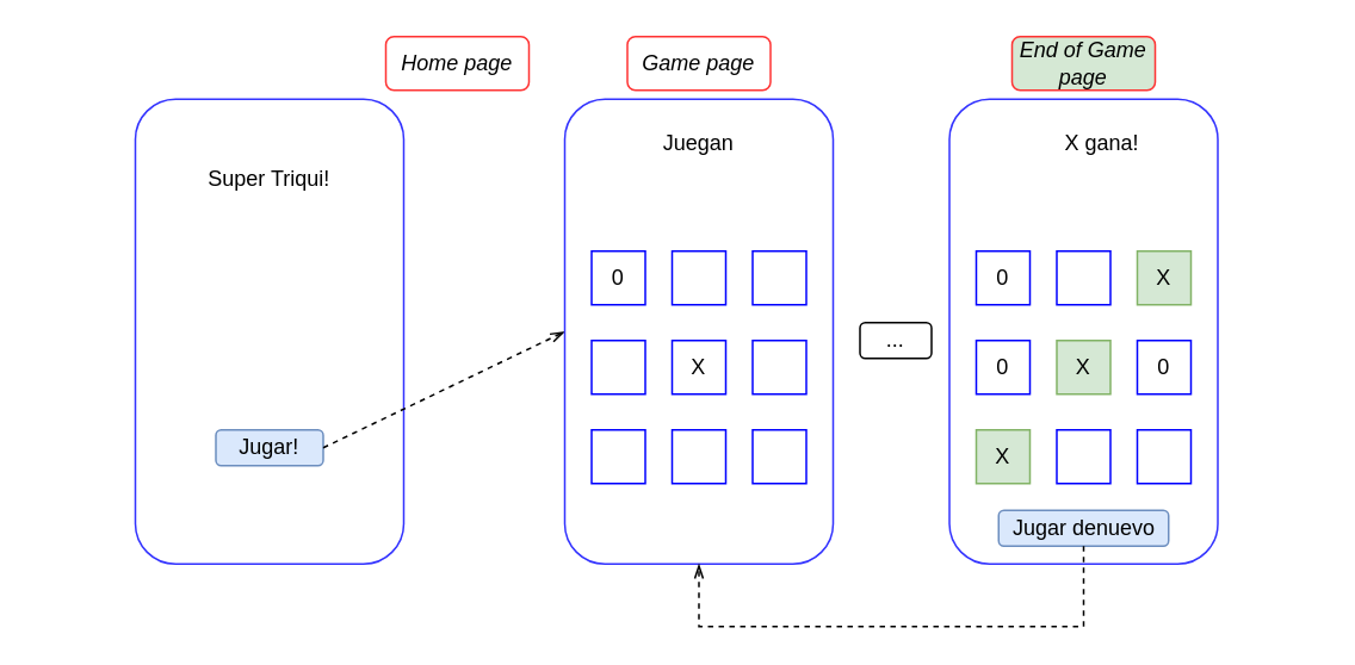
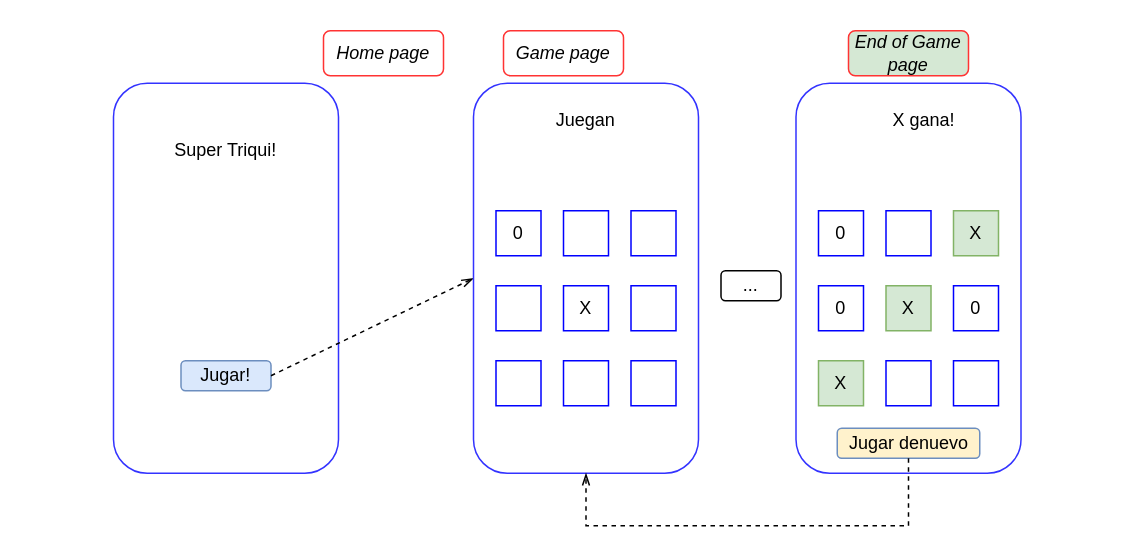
  <mxCell id="0" />
  <mxCell id="1" parent="0" />
  <mxCell id="2" value="" style="rounded=1;whiteSpace=wrap;html=1;rotation=-90;strokeColor=#3333FF;" vertex="1" parent="1"><mxGeometry x="20" y="110" width="260" height="150" as="geometry" /></mxCell>
  <mxCell id="3" value="&lt;i&gt;Home page&lt;/i&gt;" style="rounded=1;whiteSpace=wrap;html=1;strokeColor=#FF3333;" vertex="1" parent="1"><mxGeometry x="215" y="20" width="80" height="30" as="geometry" /></mxCell>
  <mxCell id="4" value="Super Triqui!" style="text;html=1;strokeColor=none;fillColor=none;align=center;verticalAlign=middle;whiteSpace=wrap;rounded=0;" vertex="1" parent="1"><mxGeometry x="110" y="80" width="80" height="40" as="geometry" /></mxCell>
  <mxCell id="5" value="Jugar!" style="rounded=1;whiteSpace=wrap;html=1;strokeColor=#6c8ebf;fillColor=#dae8fc;" vertex="1" parent="1"><mxGeometry x="120" y="240" width="60" height="20" as="geometry" /></mxCell>
  <mxCell id="6" value="" style="endArrow=openThin;html=1;exitX=1;exitY=0.5;exitDx=0;exitDy=0;entryX=0.5;entryY=0;entryDx=0;entryDy=0;dashed=1;endFill=0;" edge="1" parent="1" source="5"><mxGeometry width="50" height="50" relative="1" as="geometry"><mxPoint x="340" y="260" as="sourcePoint" /><mxPoint x="315" y="185" as="targetPoint" /></mxGeometry></mxCell>
- <mxCell id="7" value="&lt;i&gt;Game page&lt;/i&gt;" style="rounded=1;whiteSpace=wrap;html=1;strokeColor=#FF3333;" vertex="1" parent="1"><mxGeometry x="350" y="20" width="80" height="30" as="geometry" /></mxCell>
+ <mxCell id="7" value="&lt;i&gt;Game page&lt;/i&gt;" style="rounded=1;whiteSpace=wrap;html=1;strokeColor=#FF3333;" vertex="1" parent="1"><mxGeometry x="335" y="20" width="80" height="30" as="geometry" /></mxCell>
  <mxCell id="8" value="" style="rounded=1;whiteSpace=wrap;html=1;rotation=-90;strokeColor=#3333FF;" vertex="1" parent="1"><mxGeometry x="260" y="110" width="260" height="150" as="geometry" /></mxCell>
  <mxCell id="9" value="Juegan" style="text;html=1;strokeColor=none;fillColor=none;align=center;verticalAlign=middle;whiteSpace=wrap;rounded=0;" vertex="1" parent="1"><mxGeometry x="370" y="70" width="40" height="20" as="geometry" /></mxCell>
  <mxCell id="10" value="" style="group" vertex="1" connectable="0" parent="1"><mxGeometry x="330" y="140" width="120" height="130" as="geometry" /></mxCell>
  <mxCell id="11" value="0" style="whiteSpace=wrap;html=1;aspect=fixed;strokeColor=#0000FF;" vertex="1" parent="10"><mxGeometry width="30" height="30" as="geometry" /></mxCell>
  <mxCell id="12" value="" style="whiteSpace=wrap;html=1;aspect=fixed;strokeColor=#0000FF;" vertex="1" parent="10"><mxGeometry x="45" width="30" height="30" as="geometry" /></mxCell>
  <mxCell id="13" value="" style="whiteSpace=wrap;html=1;aspect=fixed;strokeColor=#0000FF;" vertex="1" parent="10"><mxGeometry x="90" width="30" height="30" as="geometry" /></mxCell>
  <mxCell id="14" value="" style="whiteSpace=wrap;html=1;aspect=fixed;strokeColor=#0000FF;" vertex="1" parent="10"><mxGeometry y="50" width="30" height="30" as="geometry" /></mxCell>
  <mxCell id="15" value="X" style="whiteSpace=wrap;html=1;aspect=fixed;strokeColor=#0000FF;" vertex="1" parent="10"><mxGeometry x="45" y="50" width="30" height="30" as="geometry" /></mxCell>
  <mxCell id="16" value="" style="whiteSpace=wrap;html=1;aspect=fixed;strokeColor=#0000FF;" vertex="1" parent="10"><mxGeometry x="90" y="50" width="30" height="30" as="geometry" /></mxCell>
  <mxCell id="17" value="" style="whiteSpace=wrap;html=1;aspect=fixed;strokeColor=#0000FF;" vertex="1" parent="10"><mxGeometry y="100" width="30" height="30" as="geometry" /></mxCell>
  <mxCell id="18" value="" style="whiteSpace=wrap;html=1;aspect=fixed;strokeColor=#0000FF;" vertex="1" parent="10"><mxGeometry x="45" y="100" width="30" height="30" as="geometry" /></mxCell>
  <mxCell id="19" value="" style="whiteSpace=wrap;html=1;aspect=fixed;strokeColor=#0000FF;" vertex="1" parent="10"><mxGeometry x="90" y="100" width="30" height="30" as="geometry" /></mxCell>
  <mxCell id="20" value="" style="group" vertex="1" connectable="0" parent="1"><mxGeometry x="530" y="55" width="150" height="260" as="geometry" /></mxCell>
  <mxCell id="21" value="" style="rounded=1;whiteSpace=wrap;html=1;rotation=-90;strokeColor=#3333FF;" vertex="1" parent="20"><mxGeometry x="-55" y="55" width="260" height="150" as="geometry" /></mxCell>
  <mxCell id="22" value="X gana!" style="text;html=1;strokeColor=none;fillColor=none;align=center;verticalAlign=middle;whiteSpace=wrap;rounded=0;" vertex="1" parent="20"><mxGeometry x="57.5" y="15" width="55" height="20" as="geometry" /></mxCell>
  <mxCell id="23" value="" style="group" vertex="1" connectable="0" parent="20"><mxGeometry x="15" y="85" width="120" height="130" as="geometry" /></mxCell>
  <mxCell id="24" value="0" style="whiteSpace=wrap;html=1;aspect=fixed;strokeColor=#0000FF;" vertex="1" parent="23"><mxGeometry width="30" height="30" as="geometry" /></mxCell>
  <mxCell id="25" value="" style="whiteSpace=wrap;html=1;aspect=fixed;strokeColor=#0000FF;" vertex="1" parent="23"><mxGeometry x="45" width="30" height="30" as="geometry" /></mxCell>
  <mxCell id="26" value="X" style="whiteSpace=wrap;html=1;aspect=fixed;strokeColor=#82b366;fillColor=#d5e8d4;" vertex="1" parent="23"><mxGeometry x="90" width="30" height="30" as="geometry" /></mxCell>
  <mxCell id="27" value="0" style="whiteSpace=wrap;html=1;aspect=fixed;strokeColor=#0000FF;" vertex="1" parent="23"><mxGeometry y="50" width="30" height="30" as="geometry" /></mxCell>
  <mxCell id="28" value="X" style="whiteSpace=wrap;html=1;aspect=fixed;strokeColor=#82b366;fillColor=#d5e8d4;" vertex="1" parent="23"><mxGeometry x="45" y="50" width="30" height="30" as="geometry" /></mxCell>
  <mxCell id="29" value="0" style="whiteSpace=wrap;html=1;aspect=fixed;strokeColor=#0000FF;" vertex="1" parent="23"><mxGeometry x="90" y="50" width="30" height="30" as="geometry" /></mxCell>
  <mxCell id="30" value="X" style="whiteSpace=wrap;html=1;aspect=fixed;strokeColor=#82b366;fillColor=#d5e8d4;" vertex="1" parent="23"><mxGeometry y="100" width="30" height="30" as="geometry" /></mxCell>
  <mxCell id="31" value="" style="whiteSpace=wrap;html=1;aspect=fixed;strokeColor=#0000FF;" vertex="1" parent="23"><mxGeometry x="45" y="100" width="30" height="30" as="geometry" /></mxCell>
  <mxCell id="32" value="" style="whiteSpace=wrap;html=1;aspect=fixed;strokeColor=#0000FF;" vertex="1" parent="23"><mxGeometry x="90" y="100" width="30" height="30" as="geometry" /></mxCell>
- <mxCell id="33" value="Jugar denuevo" style="rounded=1;whiteSpace=wrap;html=1;strokeColor=#6c8ebf;fillColor=#dae8fc;" vertex="1" parent="20"><mxGeometry x="27.5" y="230" width="95" height="20" as="geometry" /></mxCell>
+ <mxCell id="33" value="Jugar denuevo" style="rounded=1;whiteSpace=wrap;html=1;strokeColor=#6c8ebf;fillColor=#fff2cc;" vertex="1" parent="20"><mxGeometry x="27.5" y="230" width="95" height="20" as="geometry" /></mxCell>
  <mxCell id="34" value="..." style="rounded=1;whiteSpace=wrap;html=1;strokeColor=#000000;" vertex="1" parent="1"><mxGeometry x="480" y="180" width="40" height="20" as="geometry" /></mxCell>
  <mxCell id="35" style="edgeStyle=orthogonalEdgeStyle;rounded=0;orthogonalLoop=1;jettySize=auto;html=1;exitX=0.5;exitY=1;exitDx=0;exitDy=0;entryX=0;entryY=0.5;entryDx=0;entryDy=0;dashed=1;endArrow=openThin;endFill=0;" edge="1" parent="1" source="33" target="8"><mxGeometry relative="1" as="geometry"><Array as="points"><mxPoint x="605" y="350" /><mxPoint x="390" y="350" /></Array></mxGeometry></mxCell>
  <mxCell id="36" value="&lt;i&gt;End of Game page&lt;/i&gt;" style="rounded=1;whiteSpace=wrap;html=1;strokeColor=#FF3333;fillColor=#d5e8d4;" vertex="1" parent="1"><mxGeometry x="565" y="20" width="80" height="30" as="geometry" /></mxCell>
